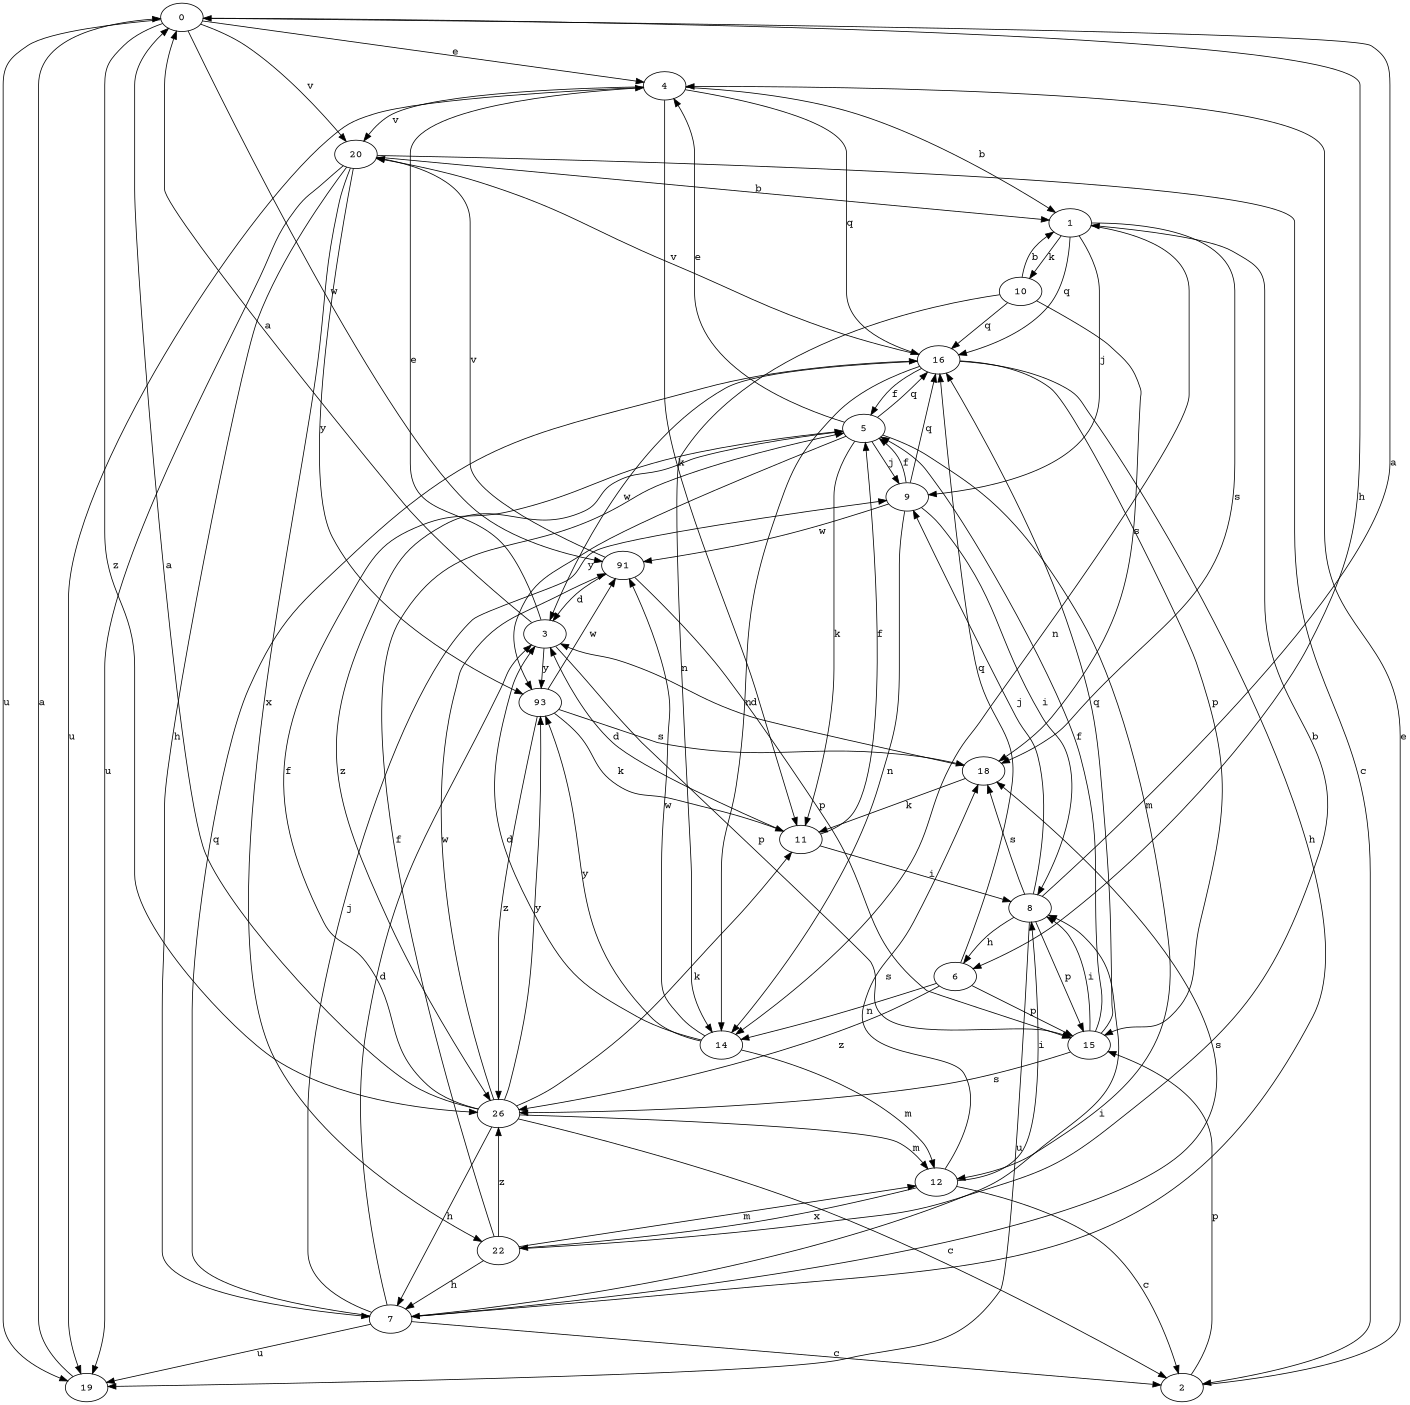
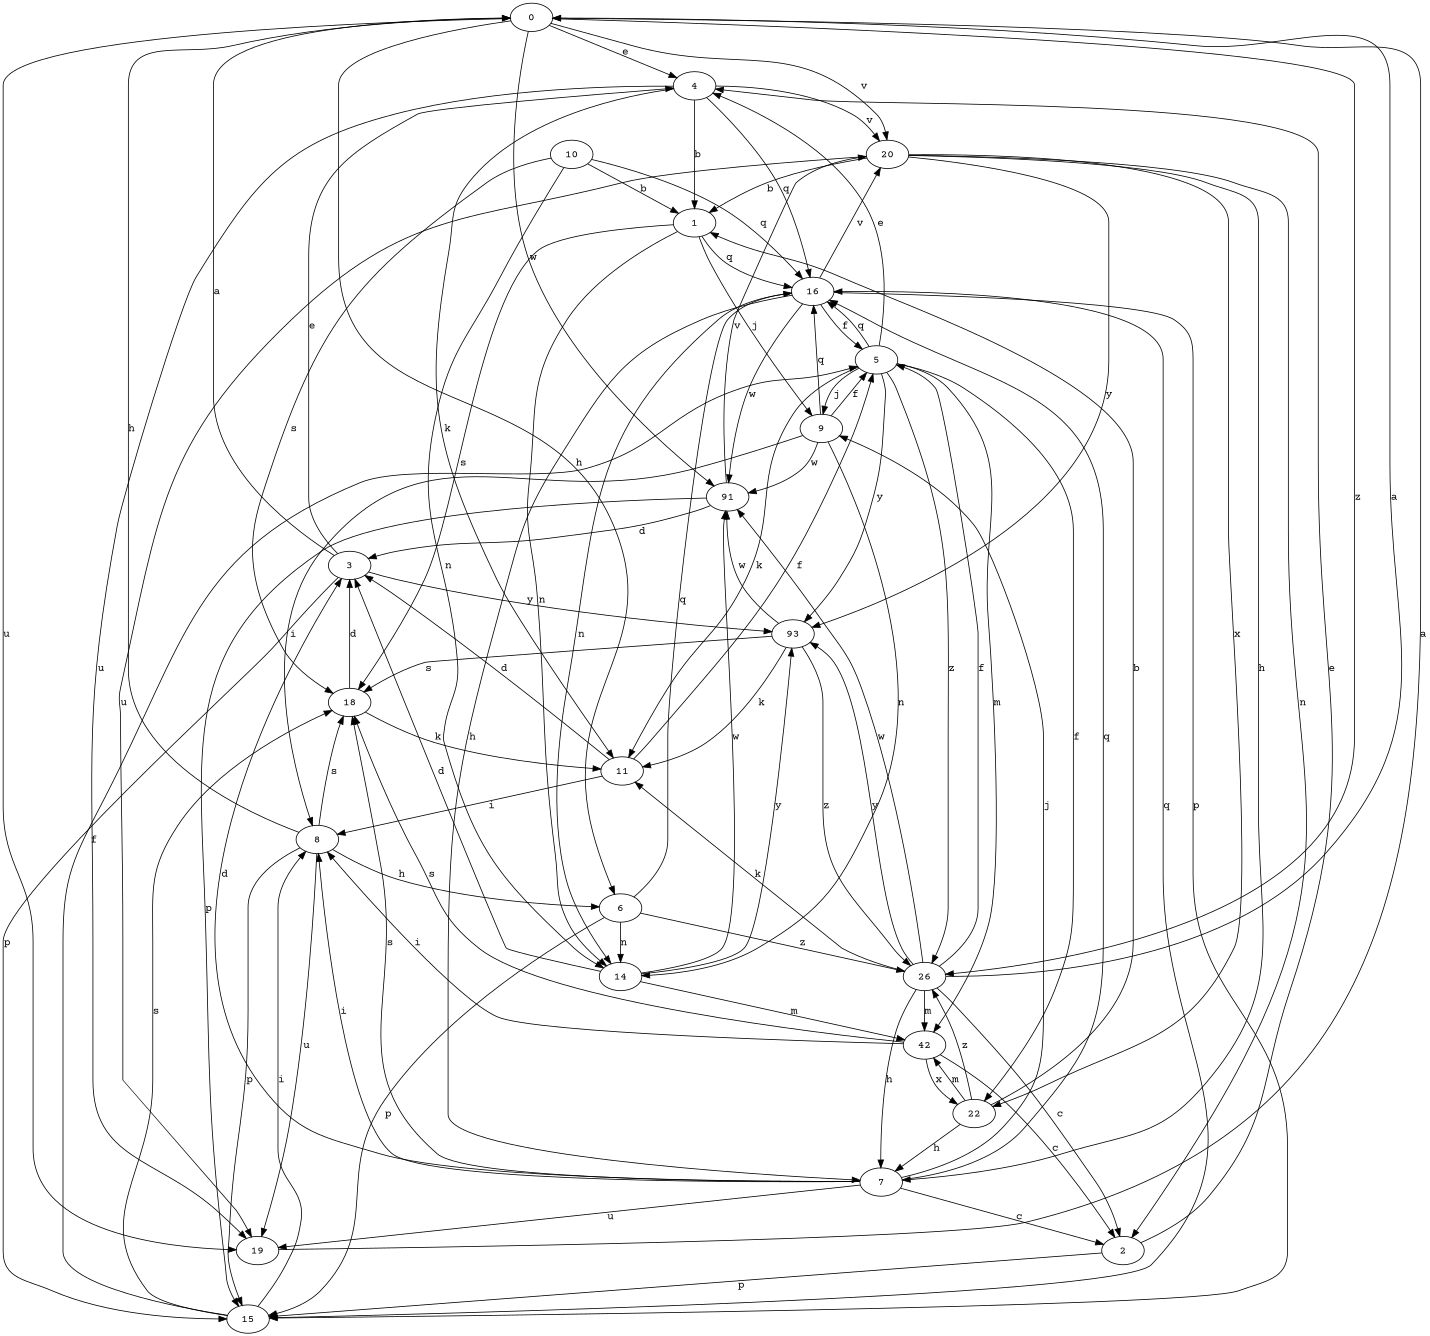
  strict digraph {
    fontname="Courier Prime"
    node [fontname="Courier Prime"]
    edge [fontname="Courier Prime"]
    0
    4
    6
    19
    20
    n6 [label=91]
    26
    1
    16
    11
    14
    15
    2
    22
    n15 [label=93]
    7
    3
    5
-   12
+   12 [label=42]
    9
    10
    18
    8
    0 -> 4 [label=e]
    0 -> 6 [label=h]
    0 -> 19 [label=u]
    0 -> 20 [label=v]
    0 -> n6 [label=w]
    0 -> 26 [label=z]
    4 -> 19 [label=u]
    4 -> 20 [label=v]
    4 -> 1 [label=b]
    4 -> 16 [label=q]
    4 -> 11 [label=k]
    6 -> 26 [label=z]
    6 -> 16 [label=q]
    6 -> 14 [label=n]
    6 -> 15 [label=p]
    19 -> 0 [label=a]
    20 -> 19 [label=u]
    20 -> 1 [label=b]
-   20 -> 2 [label=c]
+   20 -> 2 [label=n]
    20 -> 22 [label=x]
    20 -> n15 [label=y]
    20 -> 7 [label=h]
    n6 -> 20 [label=v]
    n6 -> 15 [label=p]
    n6 -> 3 [label=d]
    26 -> 0 [label=a]
    26 -> n6 [label=w]
    26 -> 11 [label=k]
    26 -> 2 [label=c]
    26 -> n15 [label=y]
    26 -> 7 [label=h]
    26 -> 5 [label=f]
    26 -> 12 [label=m]
    1 -> 16 [label=q]
    1 -> 14 [label=n]
    1 -> 9 [label=j]
-   1 -> 10 [label=k]
    1 -> 18 [label=s]
    16 -> 20 [label=v]
-   16 -> 3 [label=w]
+   16 -> n6 [label=w]
    16 -> 14 [label=n]
    16 -> 15 [label=p]
    16 -> 7 [label=h]
    16 -> 5 [label=f]
    11 -> 3 [label=d]
    11 -> 5 [label=f]
    11 -> 8 [label=i]
    14 -> n6 [label=w]
    14 -> n15 [label=y]
    14 -> 3 [label=d]
    14 -> 12 [label=m]
    15 -> 16 [label=q]
    15 -> 5 [label=f]
-   15 -> 26 [label=s]
+   15 -> 18 [label=s]
    15 -> 8 [label=i]
    2 -> 4 [label=e]
    2 -> 15 [label=p]
    22 -> 26 [label=z]
    22 -> 1 [label=b]
    22 -> 7 [label=h]
-   22 -> 5 [label=f]
+   5 -> 22 [label=f]
    22 -> 12 [label=m]
    n15 -> n6 [label=w]
    n15 -> 26 [label=z]
    n15 -> 11 [label=k]
    n15 -> 18 [label=s]
    7 -> 19 [label=u]
    7 -> 16 [label=q]
    7 -> 2 [label=c]
    7 -> 3 [label=d]
    7 -> 9 [label=j]
    7 -> 18 [label=s]
    7 -> 8 [label=i]
    3 -> 0 [label=a]
    3 -> 4 [label=e]
    3 -> 15 [label=p]
    3 -> n15 [label=y]
    5 -> 4 [label=e]
    5 -> 26 [label=z]
    5 -> 16 [label=q]
    5 -> 11 [label=k]
    5 -> n15 [label=y]
    5 -> 12 [label=m]
    5 -> 9 [label=j]
    12 -> 2 [label=c]
    12 -> 22 [label=x]
    12 -> 18 [label=s]
    12 -> 8 [label=i]
    9 -> n6 [label=w]
    9 -> 16 [label=q]
    9 -> 14 [label=n]
    9 -> 5 [label=f]
    9 -> 8 [label=i]
    10 -> 1 [label=b]
    10 -> 16 [label=q]
    10 -> 14 [label=n]
    10 -> 18 [label=s]
    18 -> 11 [label=k]
    18 -> 3 [label=d]
-   8 -> 0 [label=a]
+   8 -> 0 [label=h]
    8 -> 6 [label=h]
    8 -> 19 [label=u]
    8 -> 15 [label=p]
-   8 -> 9 [label=j]
    8 -> 18 [label=s]
  }
